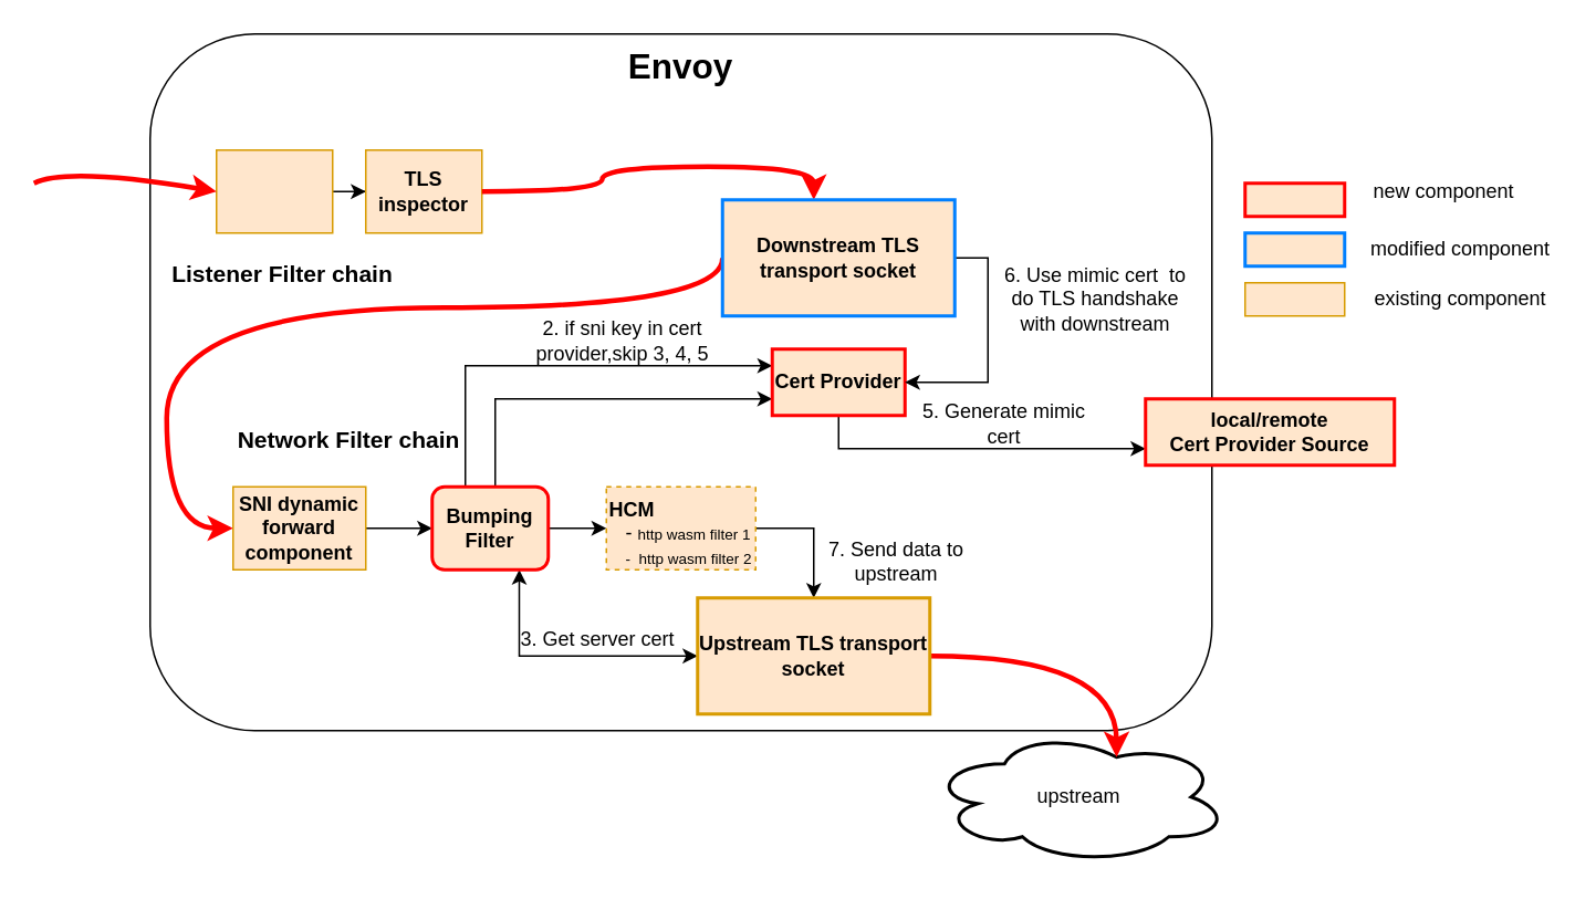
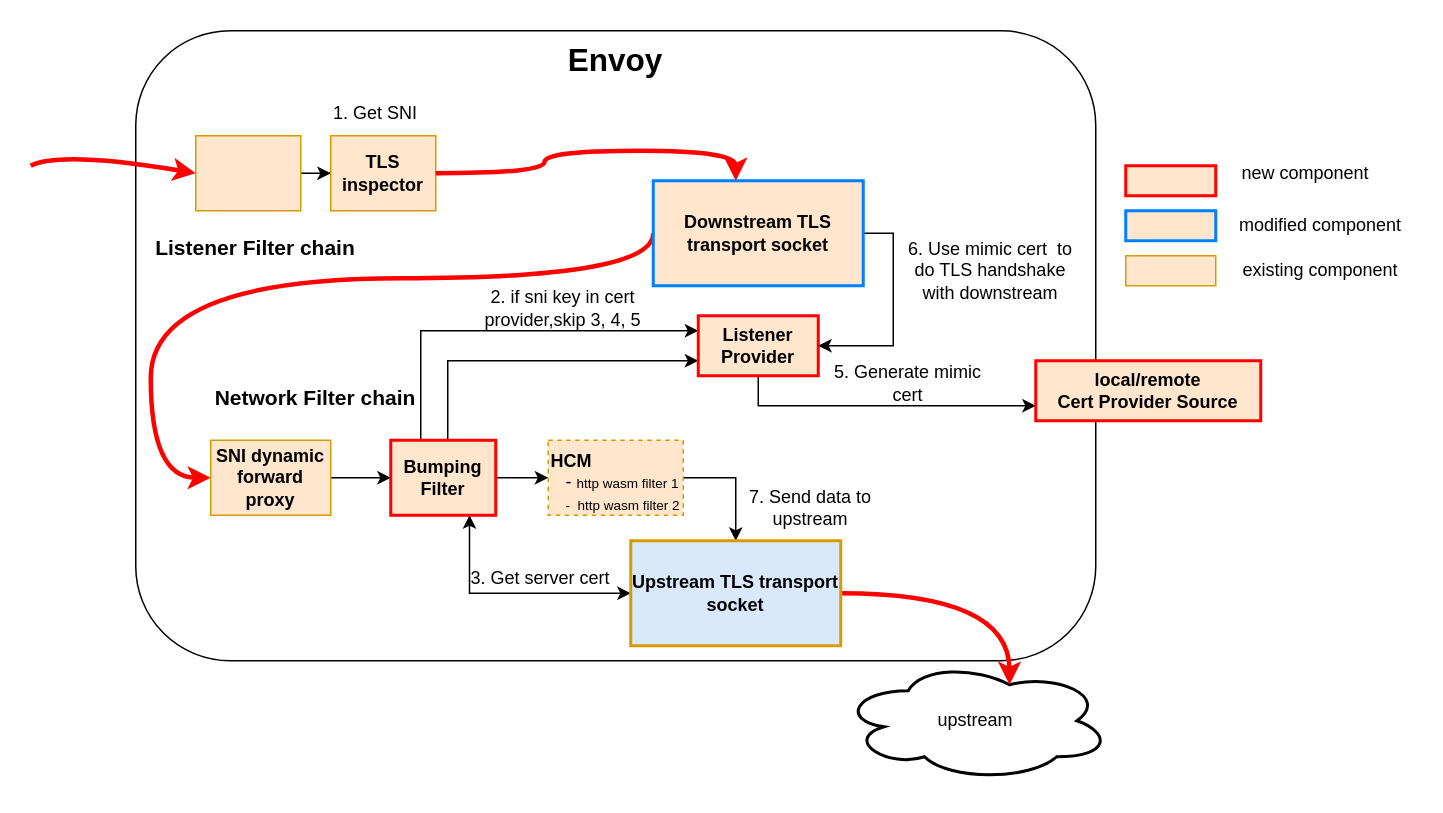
  <mxCell id="0" />
  <mxCell id="1" parent="0" />
  <mxCell id="2" value="&lt;font style=&quot;font-size: 21px&quot;&gt;&lt;b&gt;Envoy&lt;/b&gt;&lt;/font&gt;" style="rounded=1;whiteSpace=wrap;html=1;strokeColor=#000000;verticalAlign=top;" parent="1" vertex="1"><mxGeometry x="90" y="20" width="640" height="420" as="geometry" /></mxCell>
  <mxCell id="3" style="edgeStyle=orthogonalEdgeStyle;rounded=0;orthogonalLoop=1;jettySize=auto;html=1;exitX=1;exitY=0.5;exitDx=0;exitDy=0;" parent="1" source="4" target="5" edge="1"><mxGeometry relative="1" as="geometry" /></mxCell>
  <mxCell id="4" value="" style="rounded=0;whiteSpace=wrap;html=1;strokeColor=#d79b00;fillColor=#ffe6cc;" parent="1" vertex="1"><mxGeometry x="130" y="90" width="70" height="50" as="geometry" /></mxCell>
  <mxCell id="5" value="TLS inspector" style="rounded=0;whiteSpace=wrap;html=1;strokeColor=#d79b00;fillColor=#ffe6cc;fontStyle=1" parent="1" vertex="1"><mxGeometry x="220" y="90" width="70" height="50" as="geometry" /></mxCell>
  <mxCell id="6" value="" style="curved=1;endArrow=classic;html=1;rounded=0;entryX=0;entryY=0.5;entryDx=0;entryDy=0;strokeColor=#FF0000;strokeWidth=3;" parent="1" target="4" edge="1"><mxGeometry width="50" height="50" relative="1" as="geometry"><mxPoint x="20" y="110" as="sourcePoint" /><mxPoint x="60" y="100" as="targetPoint" /><Array as="points"><mxPoint x="40" y="100" /></Array></mxGeometry></mxCell>
  <mxCell id="7" style="edgeStyle=orthogonalEdgeStyle;rounded=0;orthogonalLoop=1;jettySize=auto;html=1;exitX=1;exitY=0.5;exitDx=0;exitDy=0;entryX=0.393;entryY=0;entryDx=0;entryDy=0;fontSize=9;curved=1;strokeWidth=3;strokeColor=#FF0000;entryPerimeter=0;" parent="1" source="5" edge="1" target="27"><mxGeometry relative="1" as="geometry"><mxPoint x="457.5" y="150" as="targetPoint" /><mxPoint x="390" y="115" as="sourcePoint" /></mxGeometry></mxCell>
  <mxCell id="8" style="edgeStyle=orthogonalEdgeStyle;curved=1;rounded=0;orthogonalLoop=1;jettySize=auto;html=1;entryX=0;entryY=0.5;entryDx=0;entryDy=0;fontSize=9;strokeWidth=3;strokeColor=#FF0000;exitX=0;exitY=0.5;exitDx=0;exitDy=0;" parent="1" source="27" target="10" edge="1"><mxGeometry relative="1" as="geometry"><Array as="points"><mxPoint x="100" y="185" /><mxPoint x="100" y="318" /></Array><mxPoint x="390" y="192" as="sourcePoint" /></mxGeometry></mxCell>
  <mxCell id="9" style="edgeStyle=orthogonalEdgeStyle;curved=1;rounded=0;orthogonalLoop=1;jettySize=auto;html=1;exitX=1;exitY=0.5;exitDx=0;exitDy=0;entryX=0;entryY=0.5;entryDx=0;entryDy=0;fontSize=9;" parent="1" source="10" target="15" edge="1"><mxGeometry relative="1" as="geometry" /></mxCell>
- <mxCell id="10" value="SNI dynamic forward component" style="rounded=0;whiteSpace=wrap;html=1;strokeColor=#d79b00;fillColor=#ffe6cc;fontStyle=1" parent="1" vertex="1"><mxGeometry x="140" y="293" width="80" height="50" as="geometry" /></mxCell>
+ <mxCell id="10" value="SNI dynamic forward proxy" style="rounded=0;whiteSpace=wrap;html=1;strokeColor=#d79b00;fillColor=#ffe6cc;fontStyle=1" parent="1" vertex="1"><mxGeometry x="140" y="293" width="80" height="50" as="geometry" /></mxCell>
  <mxCell id="11" style="edgeStyle=orthogonalEdgeStyle;curved=1;rounded=0;orthogonalLoop=1;jettySize=auto;html=1;exitX=1;exitY=0.5;exitDx=0;exitDy=0;entryX=0;entryY=0.5;entryDx=0;entryDy=0;fontSize=9;" parent="1" source="15" target="17" edge="1"><mxGeometry relative="1" as="geometry" /></mxCell>
  <mxCell id="12" style="edgeStyle=orthogonalEdgeStyle;rounded=0;orthogonalLoop=1;jettySize=auto;html=1;exitX=0.25;exitY=0;exitDx=0;exitDy=0;entryX=0;entryY=0.25;entryDx=0;entryDy=0;" parent="1" source="15" target="22" edge="1"><mxGeometry relative="1" as="geometry"><Array as="points"><mxPoint x="280" y="293" /><mxPoint x="280" y="220" /></Array><mxPoint x="280" y="263" as="sourcePoint" /></mxGeometry></mxCell>
  <mxCell id="13" style="edgeStyle=orthogonalEdgeStyle;rounded=0;orthogonalLoop=1;jettySize=auto;html=1;exitX=0.75;exitY=1;exitDx=0;exitDy=0;entryX=0;entryY=0.5;entryDx=0;entryDy=0;startArrow=classic;startFill=1;" parent="1" source="15" target="34" edge="1"><mxGeometry relative="1" as="geometry" /></mxCell>
  <mxCell id="14" style="edgeStyle=orthogonalEdgeStyle;rounded=0;orthogonalLoop=1;jettySize=auto;html=1;exitX=0.5;exitY=0;exitDx=0;exitDy=0;entryX=0;entryY=0.75;entryDx=0;entryDy=0;startArrow=none;startFill=0;strokeColor=#000000;strokeWidth=1;" parent="1" source="15" target="22" edge="1"><mxGeometry relative="1" as="geometry"><Array as="points"><mxPoint x="298" y="293" /><mxPoint x="298" y="240" /></Array><mxPoint x="297.5" y="263" as="sourcePoint" /></mxGeometry></mxCell>
- <mxCell id="15" value="Bumping Filter" style="whiteSpace=wrap;html=1;strokeColor=#FF0000;fillColor=#ffe6cc;strokeWidth=2;fontStyle=1;rounded=1;" parent="1" vertex="1"><mxGeometry x="260" y="293" width="70" height="50" as="geometry" /></mxCell>
+ <mxCell id="15" value="Bumping Filter" style="rounded=0;whiteSpace=wrap;html=1;strokeColor=#FF0000;fillColor=#ffe6cc;strokeWidth=2;fontStyle=1" parent="1" vertex="1"><mxGeometry x="260" y="293" width="70" height="50" as="geometry" /></mxCell>
  <mxCell id="16" style="edgeStyle=orthogonalEdgeStyle;rounded=0;orthogonalLoop=1;jettySize=auto;html=1;exitX=1;exitY=0.5;exitDx=0;exitDy=0;entryX=0.5;entryY=0;entryDx=0;entryDy=0;startArrow=none;startFill=0;" parent="1" source="17" target="34" edge="1"><mxGeometry relative="1" as="geometry" /></mxCell>
  <mxCell id="17" value="&lt;b&gt;HCM&lt;br&gt;&amp;nbsp; &amp;nbsp;&lt;/b&gt;-&amp;nbsp;&lt;font style=&quot;font-size: 9px&quot;&gt;http wasm filter 1&lt;br&gt;&amp;nbsp; &amp;nbsp; -&amp;nbsp; http wasm filter 2&lt;br&gt;&lt;/font&gt;" style="rounded=0;whiteSpace=wrap;html=1;strokeColor=#d79b00;fillColor=#ffe6cc;align=left;verticalAlign=top;dashed=1;" parent="1" vertex="1"><mxGeometry x="365" y="293" width="90" height="50" as="geometry" /></mxCell>
  <mxCell id="18" value="&lt;b&gt;&lt;font style=&quot;font-size: 14px&quot;&gt;Listener Filter chain&lt;/font&gt;&lt;/b&gt;" style="text;html=1;strokeColor=none;fillColor=none;align=center;verticalAlign=middle;whiteSpace=wrap;rounded=0;" parent="1" vertex="1"><mxGeometry x="100" y="150" width="140" height="30" as="geometry" /></mxCell>
  <mxCell id="19" value="&lt;b&gt;&lt;font style=&quot;font-size: 14px&quot;&gt;Network Filter chain&lt;/font&gt;&lt;/b&gt;" style="text;html=1;strokeColor=none;fillColor=none;align=center;verticalAlign=middle;whiteSpace=wrap;rounded=0;" parent="1" vertex="1"><mxGeometry x="140" y="250" width="140" height="30" as="geometry" /></mxCell>
+ <mxCell id="20" value="1. Get SNI" style="text;html=1;strokeColor=none;fillColor=none;align=center;verticalAlign=middle;whiteSpace=wrap;rounded=0;" parent="1" vertex="1"><mxGeometry x="220" y="60" width="60" height="30" as="geometry" /></mxCell>
  <mxCell id="21" style="edgeStyle=orthogonalEdgeStyle;rounded=0;orthogonalLoop=1;jettySize=auto;html=1;exitX=0.5;exitY=1;exitDx=0;exitDy=0;entryX=0;entryY=0.75;entryDx=0;entryDy=0;" edge="1" parent="1" source="22" target="23"><mxGeometry relative="1" as="geometry" /></mxCell>
- <mxCell id="22" value="&lt;b&gt;Cert Provider&lt;/b&gt;" style="rounded=0;whiteSpace=wrap;html=1;fillColor=#ffe6cc;strokeColor=#FF0000;strokeWidth=2;" parent="1" vertex="1"><mxGeometry x="465" y="210" width="80" height="40" as="geometry" /></mxCell>
+ <mxCell id="22" value="&lt;b&gt;Listener Provider&lt;/b&gt;" style="rounded=0;whiteSpace=wrap;html=1;fillColor=#ffe6cc;strokeColor=#FF0000;strokeWidth=2;" parent="1" vertex="1"><mxGeometry x="465" y="210" width="80" height="40" as="geometry" /></mxCell>
  <mxCell id="23" value="&lt;b&gt;local/remote&lt;br&gt;Cert Provider Source&lt;/b&gt;" style="rounded=0;whiteSpace=wrap;html=1;fillColor=#ffe6cc;strokeColor=#FF0000;strokeWidth=2;" parent="1" vertex="1"><mxGeometry x="690" y="240" width="150" height="40" as="geometry" /></mxCell>
  <mxCell id="24" value="" style="rounded=0;whiteSpace=wrap;html=1;fillColor=#ffe6cc;strokeColor=#FF0000;strokeWidth=2;" parent="1" vertex="1"><mxGeometry x="750" y="110" width="60" height="20" as="geometry" /></mxCell>
  <mxCell id="25" value="new component" style="text;html=1;strokeColor=none;fillColor=none;align=center;verticalAlign=middle;whiteSpace=wrap;rounded=0;" parent="1" vertex="1"><mxGeometry x="820" y="100" width="100" height="30" as="geometry" /></mxCell>
  <mxCell id="26" style="edgeStyle=orthogonalEdgeStyle;rounded=0;orthogonalLoop=1;jettySize=auto;html=1;exitX=1;exitY=0.5;exitDx=0;exitDy=0;entryX=1;entryY=0.5;entryDx=0;entryDy=0;startArrow=none;startFill=0;" parent="1" source="27" target="22" edge="1"><mxGeometry relative="1" as="geometry" /></mxCell>
  <mxCell id="27" value="&lt;b style=&quot;&quot;&gt;Downstream TLS transport socket&lt;/b&gt;" style="rounded=0;whiteSpace=wrap;html=1;strokeColor=#007FFF;strokeWidth=2;fillColor=#ffe6cc;" parent="1" vertex="1"><mxGeometry x="435" y="120" width="140" height="70" as="geometry" /></mxCell>
  <mxCell id="28" value="" style="rounded=0;whiteSpace=wrap;html=1;strokeColor=#007FFF;strokeWidth=2;fillColor=#ffe6cc;" parent="1" vertex="1"><mxGeometry x="750" y="140" width="60" height="20" as="geometry" /></mxCell>
  <mxCell id="29" value="modified component" style="text;html=1;strokeColor=none;fillColor=none;align=center;verticalAlign=middle;whiteSpace=wrap;rounded=0;" parent="1" vertex="1"><mxGeometry x="820" y="135" width="120" height="30" as="geometry" /></mxCell>
  <mxCell id="30" value="" style="rounded=0;whiteSpace=wrap;html=1;strokeColor=#d79b00;fillColor=#ffe6cc;" parent="1" vertex="1"><mxGeometry x="750" y="170" width="60" height="20" as="geometry" /></mxCell>
  <mxCell id="31" value="existing component" style="text;html=1;strokeColor=none;fillColor=none;align=center;verticalAlign=middle;whiteSpace=wrap;rounded=0;" parent="1" vertex="1"><mxGeometry x="820" y="165" width="120" height="30" as="geometry" /></mxCell>
  <mxCell id="32" value="upstream" style="ellipse;shape=cloud;whiteSpace=wrap;html=1;strokeColor=#000000;strokeWidth=2;" parent="1" vertex="1"><mxGeometry x="560" y="440" width="180" height="80" as="geometry" /></mxCell>
  <mxCell id="33" style="edgeStyle=orthogonalEdgeStyle;curved=1;rounded=0;orthogonalLoop=1;jettySize=auto;html=1;exitX=1;exitY=0.5;exitDx=0;exitDy=0;entryX=0.625;entryY=0.2;entryDx=0;entryDy=0;entryPerimeter=0;strokeColor=#FF0000;strokeWidth=3;" parent="1" source="34" target="32" edge="1"><mxGeometry relative="1" as="geometry"><mxPoint x="630" y="440" as="targetPoint" /></mxGeometry></mxCell>
- <mxCell id="34" value="&lt;b style=&quot;&quot;&gt;Upstream TLS transport socket&lt;/b&gt;" style="rounded=0;whiteSpace=wrap;html=1;strokeColor=#d79b00;strokeWidth=2;fillColor=#ffe6cc;" parent="1" vertex="1"><mxGeometry x="420" y="360" width="140" height="70" as="geometry" /></mxCell>
+ <mxCell id="34" value="&lt;b style=&quot;&quot;&gt;Upstream TLS transport socket&lt;/b&gt;" style="rounded=0;whiteSpace=wrap;html=1;strokeColor=#d79b00;strokeWidth=2;fillColor=#dae8fc;" parent="1" vertex="1"><mxGeometry x="420" y="360" width="140" height="70" as="geometry" /></mxCell>
  <mxCell id="35" value="2. if sni key in cert provider,skip 3, 4, 5" style="text;html=1;strokeColor=none;fillColor=none;align=center;verticalAlign=middle;whiteSpace=wrap;rounded=0;" parent="1" vertex="1"><mxGeometry x="315" y="190" width="120" height="30" as="geometry" /></mxCell>
  <mxCell id="36" value="3. Get server cert" style="text;html=1;strokeColor=none;fillColor=none;align=center;verticalAlign=middle;whiteSpace=wrap;rounded=0;" parent="1" vertex="1"><mxGeometry x="300" y="370" width="120" height="30" as="geometry" /></mxCell>
  <mxCell id="37" value="5. Generate mimic &lt;br&gt;cert" style="text;html=1;strokeColor=none;fillColor=none;align=center;verticalAlign=middle;whiteSpace=wrap;rounded=0;" parent="1" vertex="1"><mxGeometry x="545" y="240" width="120" height="30" as="geometry" /></mxCell>
  <mxCell id="38" value="6. Use mimic cert&amp;nbsp; to do TLS handshake with downstream" style="text;html=1;strokeColor=none;fillColor=none;align=center;verticalAlign=middle;whiteSpace=wrap;rounded=0;" parent="1" vertex="1"><mxGeometry x="600" y="165" width="120" height="30" as="geometry" /></mxCell>
  <mxCell id="39" value="7. Send data to upstream" style="text;html=1;strokeColor=none;fillColor=none;align=center;verticalAlign=middle;whiteSpace=wrap;rounded=0;" parent="1" vertex="1"><mxGeometry x="480" y="323" width="120" height="30" as="geometry" /></mxCell>
